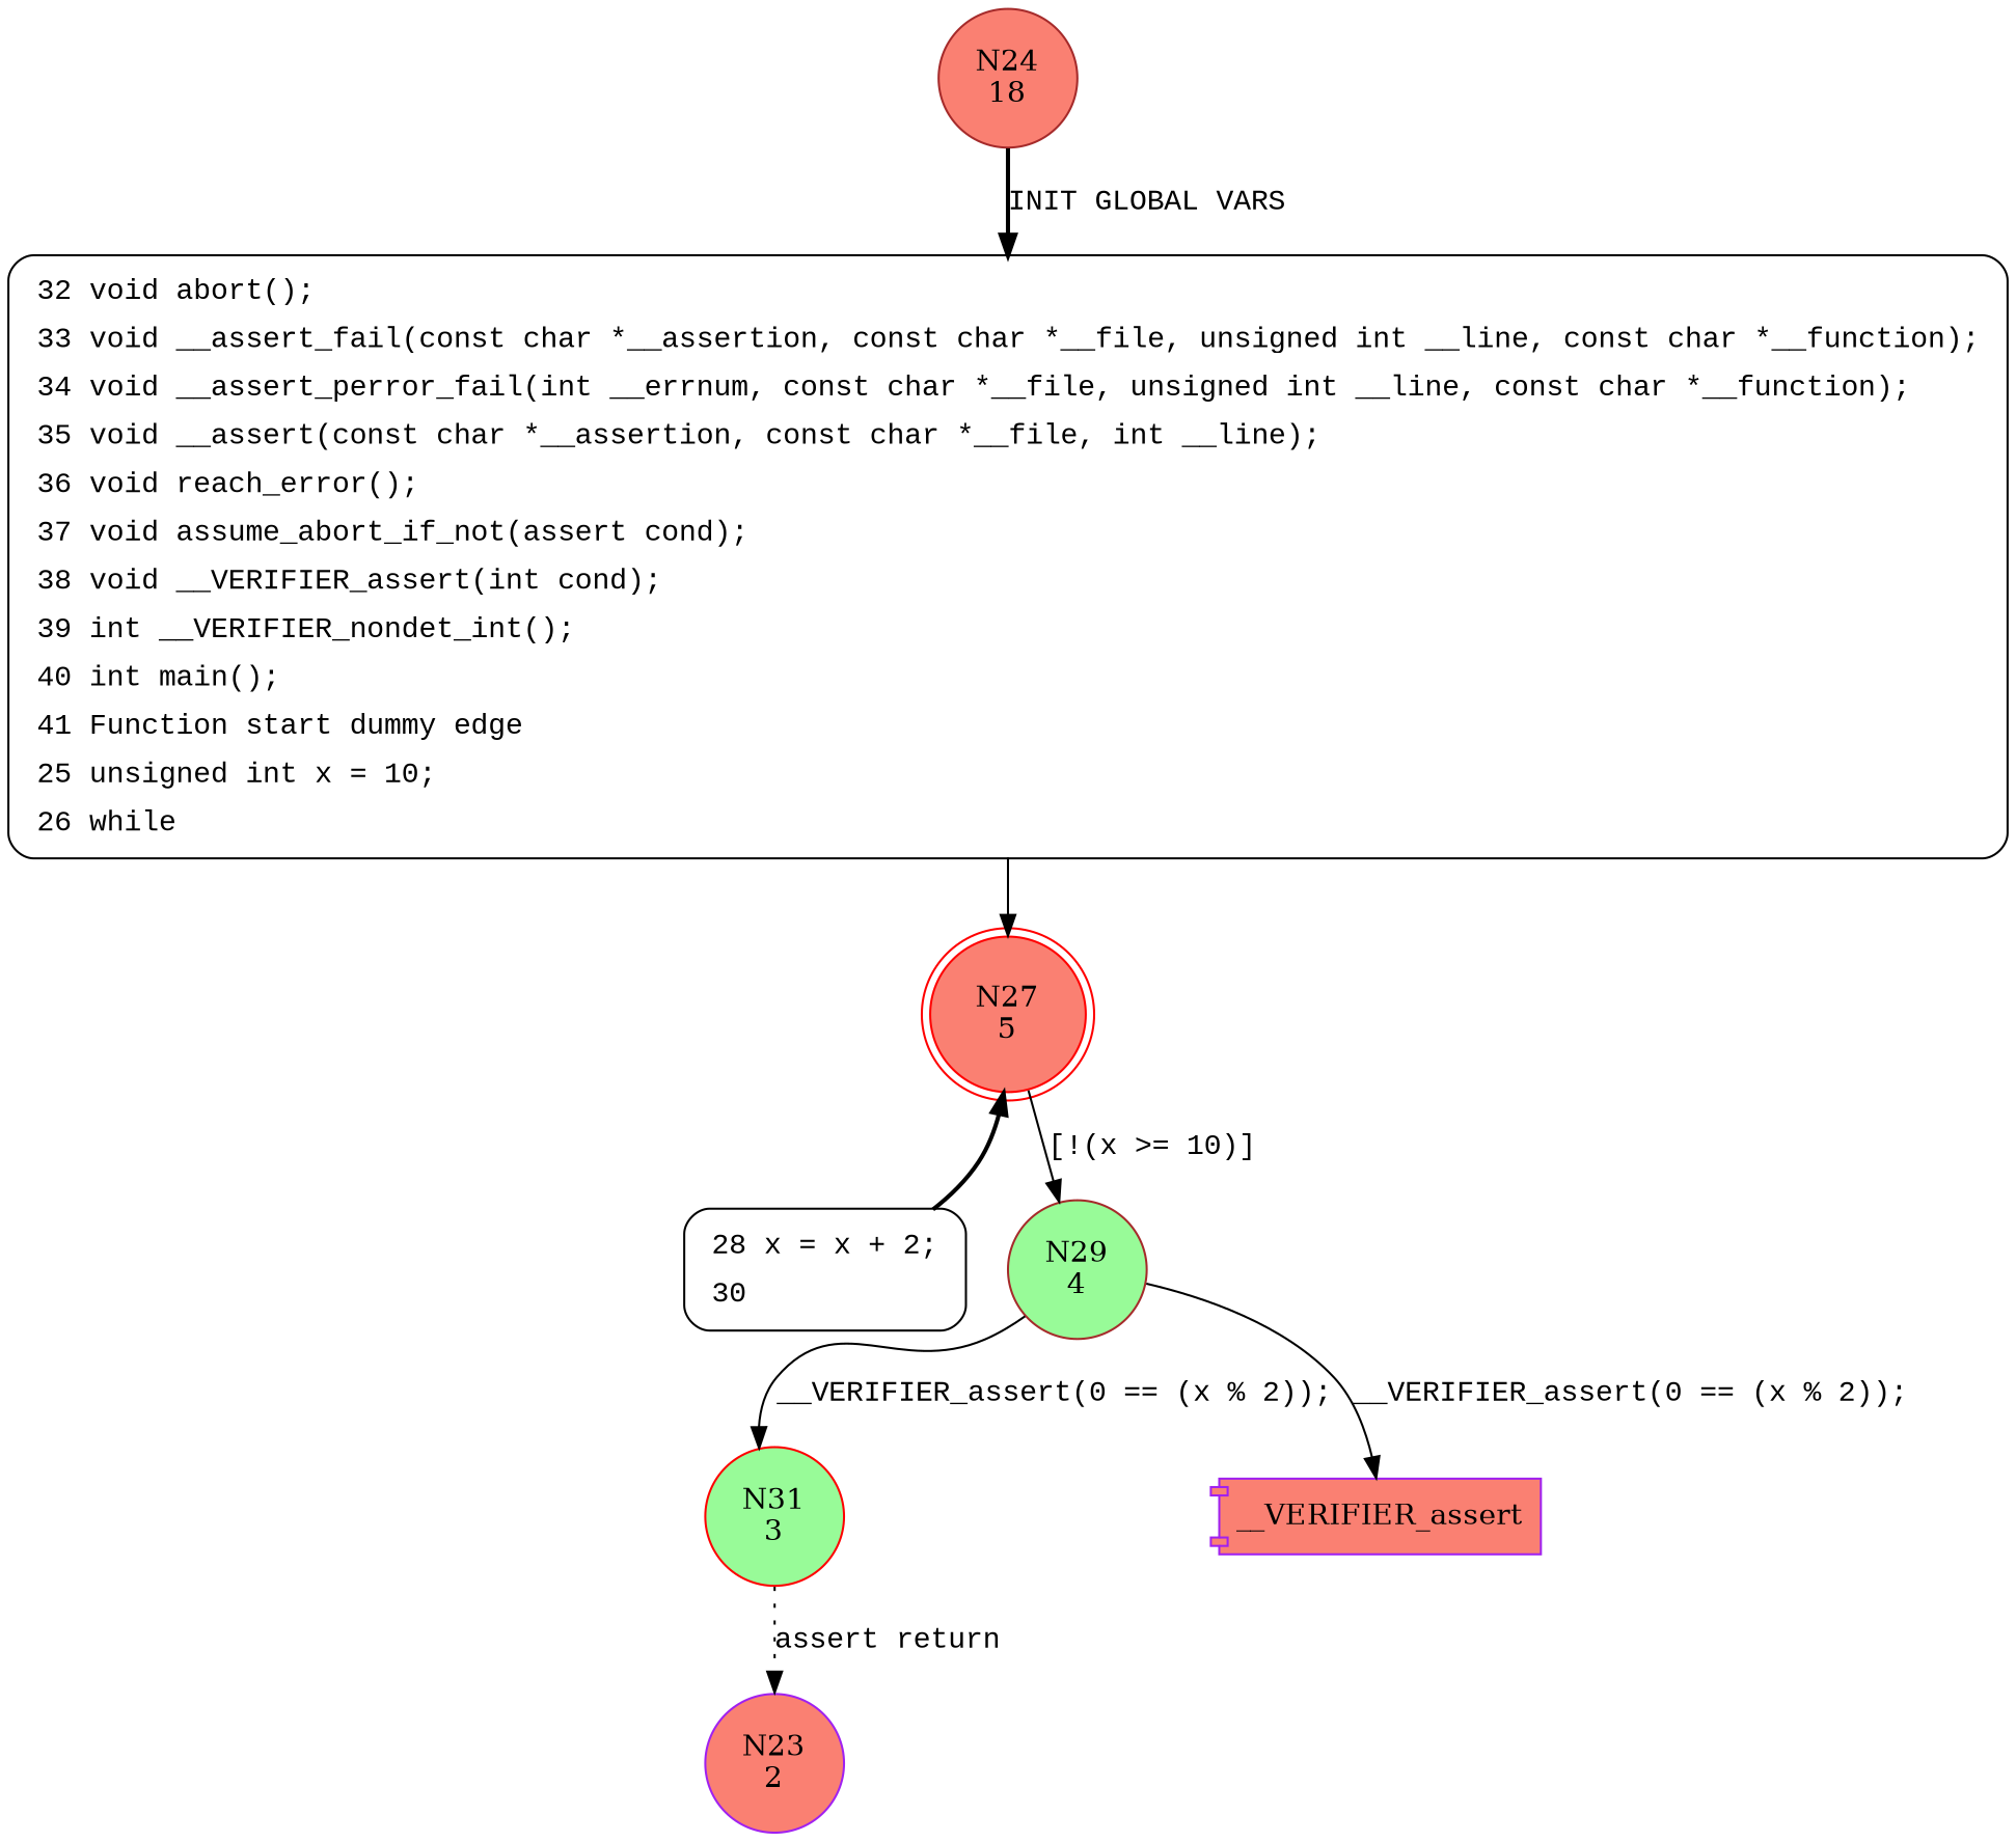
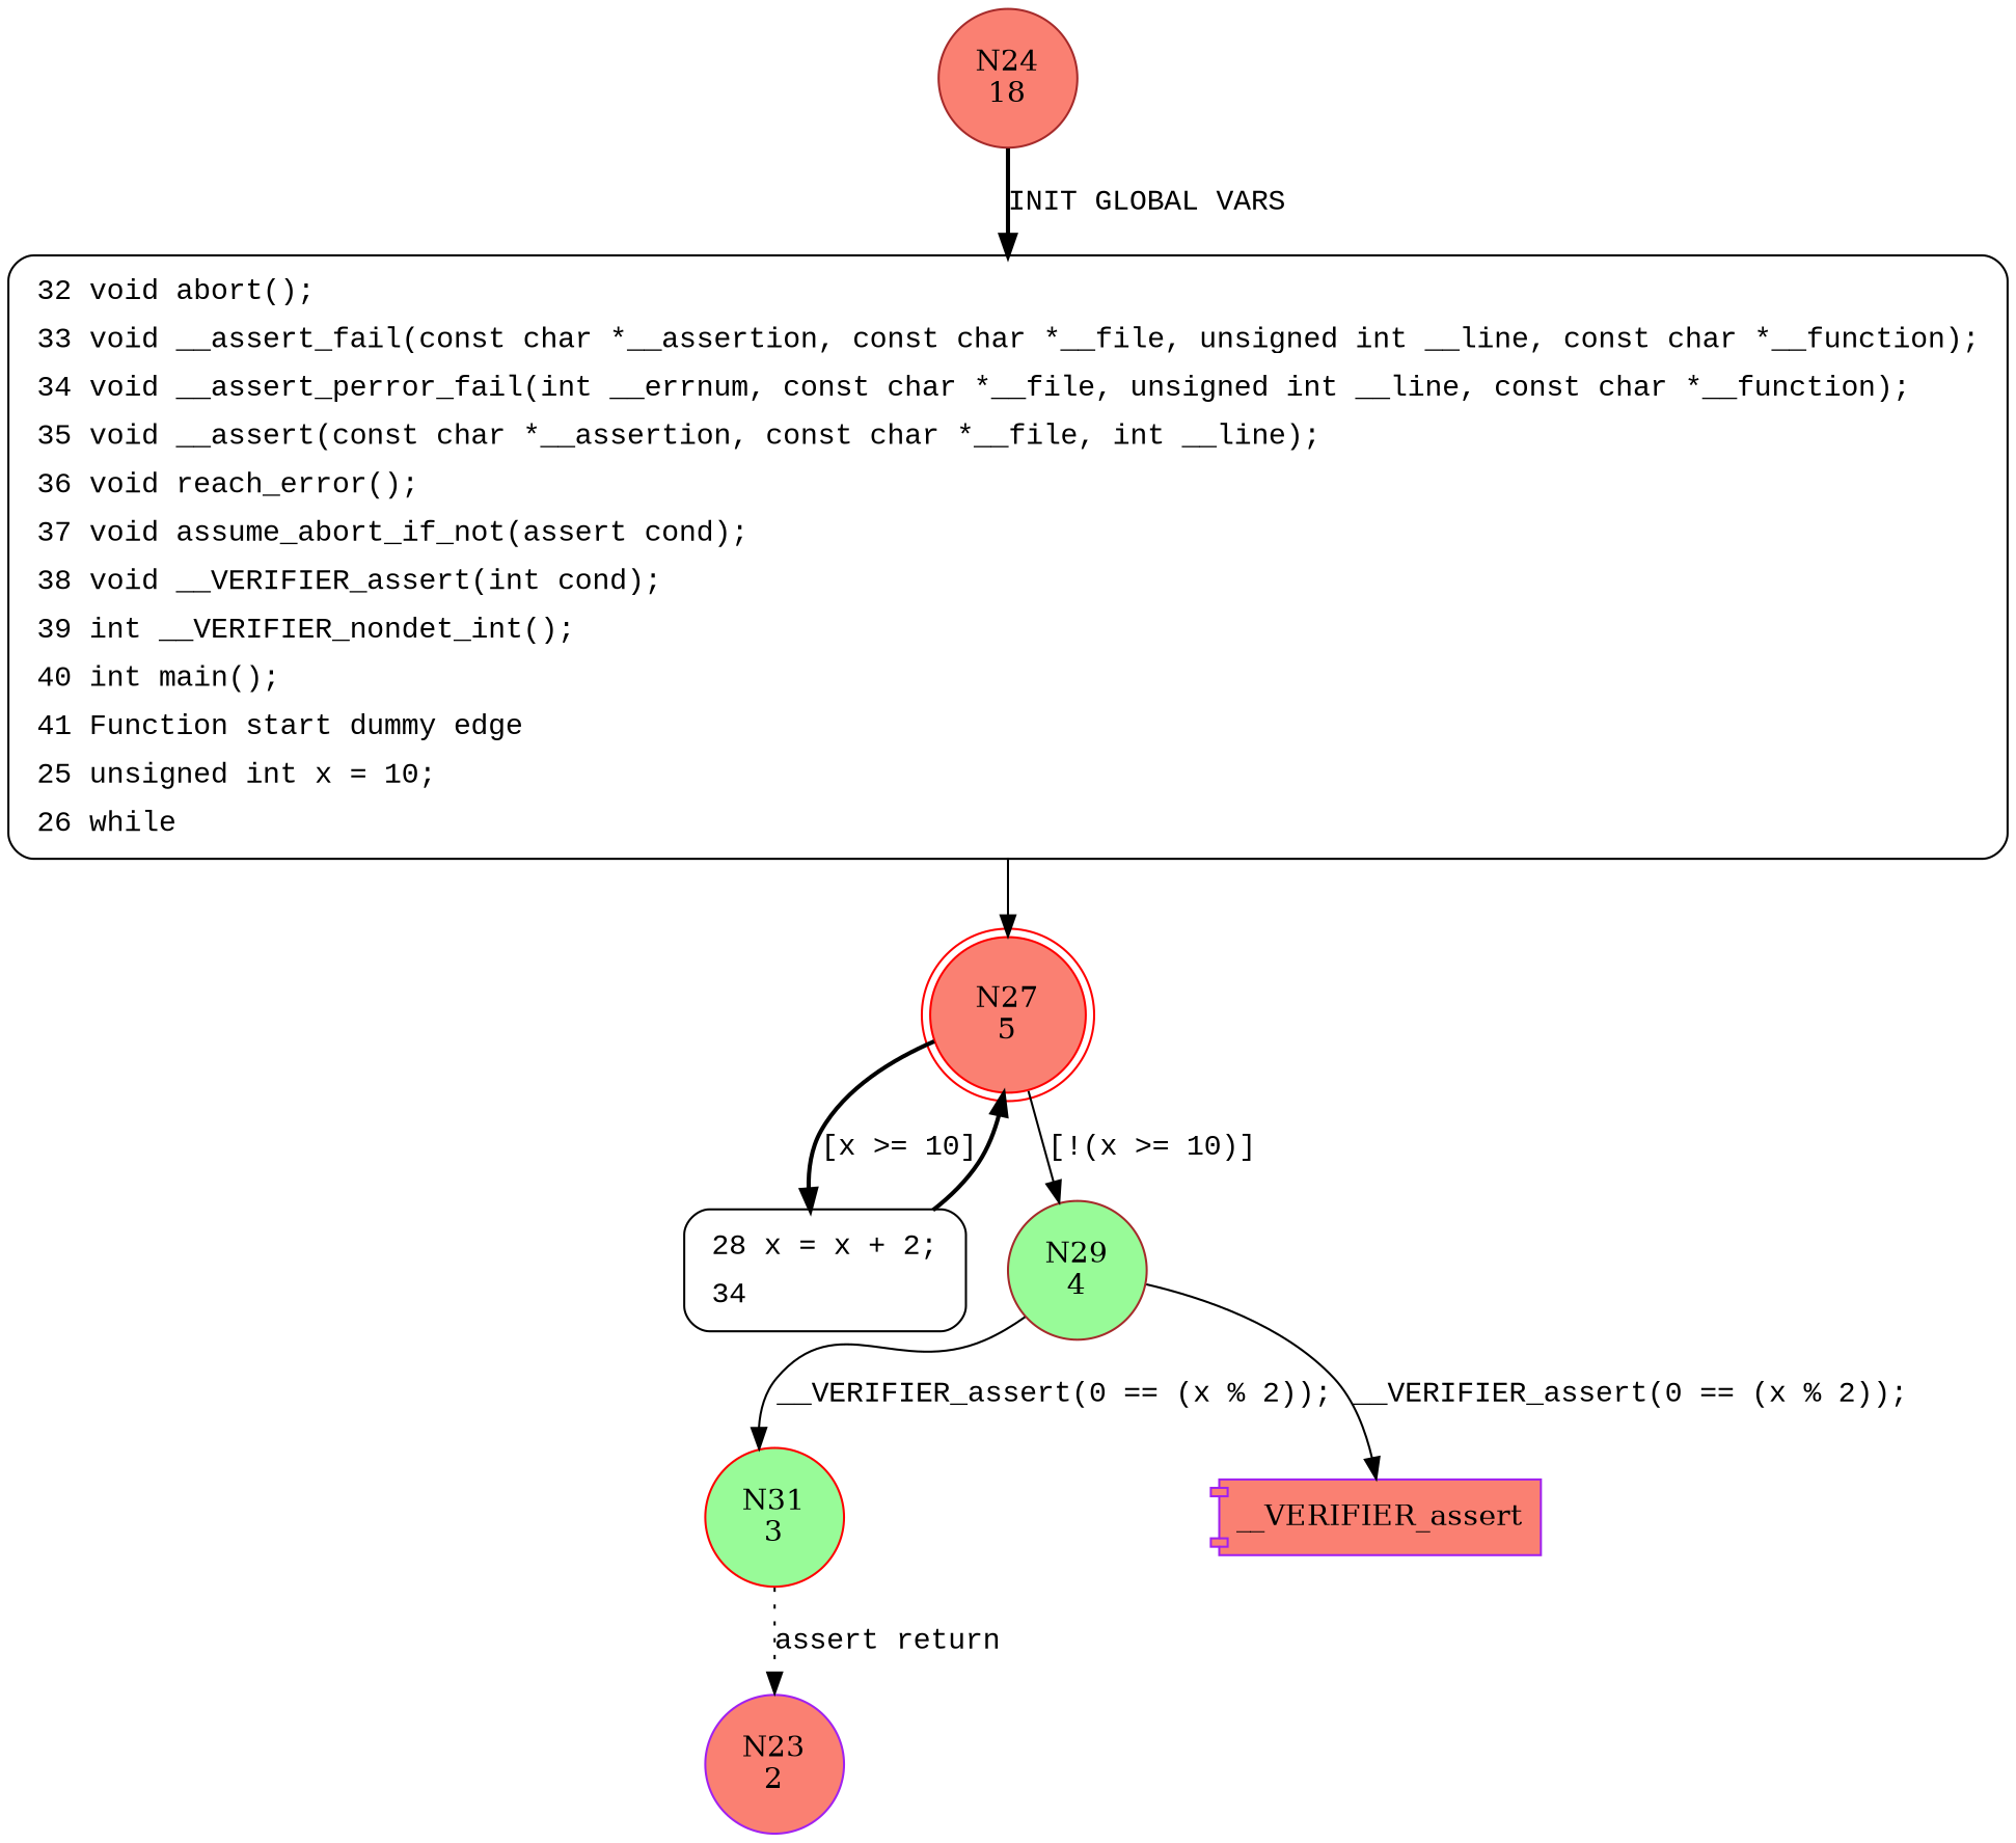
  digraph {
    node [fillcolor=salmon shape=circle style=filled]
    edge [fontname="Courier New" style=solid]
    n1 [color=brown label="N24\n18"]
    n2 [fillcolor=white fontname="Courier New" label=<<table border="0" cellborder="0" cellpadding="3" bgcolor="white"><tr><td align="right">32</td><td align="left">void abort();</td></tr><tr><td align="right">33</td><td align="left">void __assert_fail(const char *__assertion, const char *__file, unsigned int __line, const char *__function);</td></tr><tr><td align="right">34</td><td align="left">void __assert_perror_fail(int __errnum, const char *__file, unsigned int __line, const char *__function);</td></tr><tr><td align="right">35</td><td align="left">void __assert(const char *__assertion, const char *__file, int __line);</td></tr><tr><td align="right">36</td><td align="left">void reach_error();</td></tr><tr><td align="right">37</td><td align="left">void assume_abort_if_not(assert cond);</td></tr><tr><td align="right">38</td><td align="left">void __VERIFIER_assert(int cond);</td></tr><tr><td align="right">39</td><td align="left">int __VERIFIER_nondet_int();</td></tr><tr><td align="right">40</td><td align="left">int main();</td></tr><tr><td align="right">41</td><td align="left">Function start dummy edge</td></tr><tr><td align="right">25</td><td align="left">unsigned int x = 10;</td></tr><tr><td align="right">26</td><td align="left">while</td></tr></table>> penwidth=1 shape=Mrecord style="filled,bold"]
    n3 [color=red label="N27\n5" shape=doublecircle]
-   n4 [fillcolor=white fontname="Courier New" label=<<table border="0" cellborder="0" cellpadding="3" bgcolor="white"><tr><td align="right">28</td><td align="left">x = x + 2;</td></tr><tr><td align="right">30</td><td align="left"></td></tr></table>> penwidth=1 shape=Mrecord style="filled,bold"]
+   n4 [fillcolor=white fontname="Courier New" label=<<table border="0" cellborder="0" cellpadding="3" bgcolor="white"><tr><td align="right">28</td><td align="left">x = x + 2;</td></tr><tr><td align="right">34</td><td align="left"></td></tr></table>> penwidth=1 shape=Mrecord style="filled,bold"]
    n5 [color=brown fillcolor=palegreen label="N29\n4"]
    n6 [color=red fillcolor=palegreen label="N31\n3"]
    n7 [color=purple label=__VERIFIER_assert shape=component]
    n8 [color=purple label="N23\n2"]
    n1 -> n2 [label="INIT GLOBAL VARS" style=bold]
    n2 -> n3 [fontname=""]
+   n3 -> n4 [label="[x >= 10]" style=bold]
    n3 -> n5 [label="[!(x >= 10)]"]
    n4 -> n3 [style=bold fontname=""]
    n5 -> n6 [label="__VERIFIER_assert(0 == (x % 2));"]
    n5 -> n7 [label="__VERIFIER_assert(0 == (x % 2));"]
    n6 -> n8 [label="assert return" style=dotted]
  }
